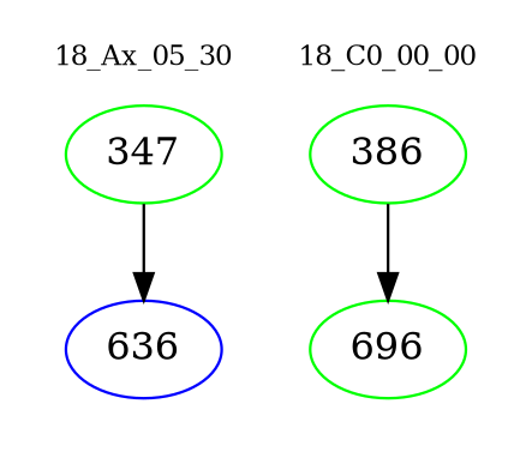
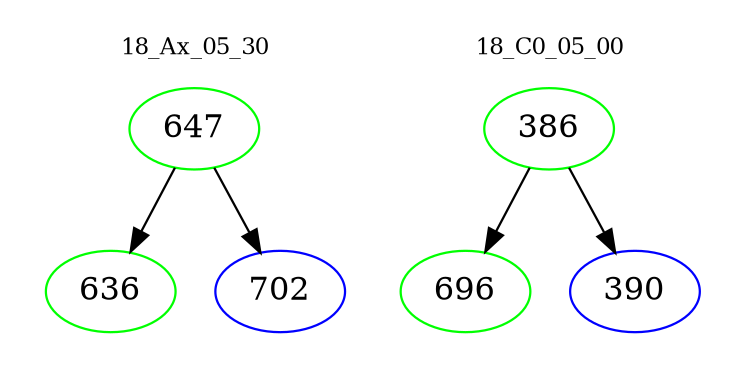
  digraph {
    fontname="DejaVu Serif"
    node [color=green fontname="DejaVu Serif"]
    edge [color=black fontname="DejaVu Serif"]
-   n1 [label=347]
-   n2 [color=blue label=636]
+   n1 [label=647]
+   n2 [label=636]
+   n3 [color=blue label=702]
    n4 [label=386]
    n5 [label=696]
+   n6 [color=blue label=390]
    subgraph cluster_1 {
      color=white
      fontsize=10
      label="18_Ax_05_30"
      n1
      n2
+     n3
    }
    subgraph cluster_2 {
      color=white
      fontsize=10
-     label="18_C0_00_00"
+     label="18_C0_05_00"
      n4
      n5
+     n6
    }
    n1 -> n2
+   n1 -> n3
    n4 -> n5
+   n4 -> n6
  }
